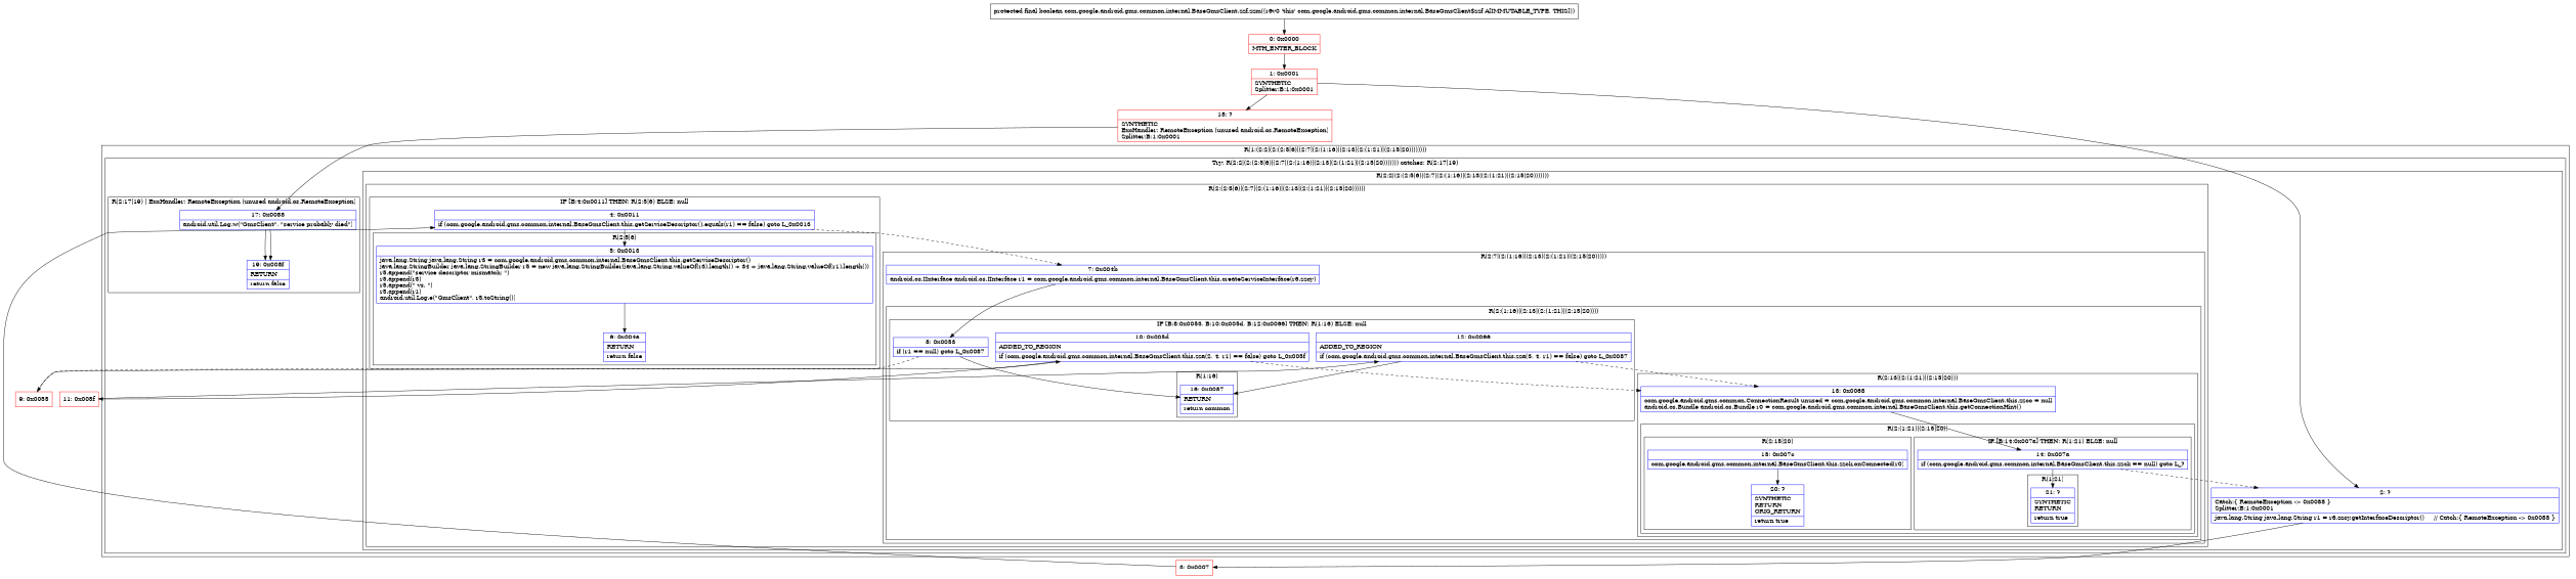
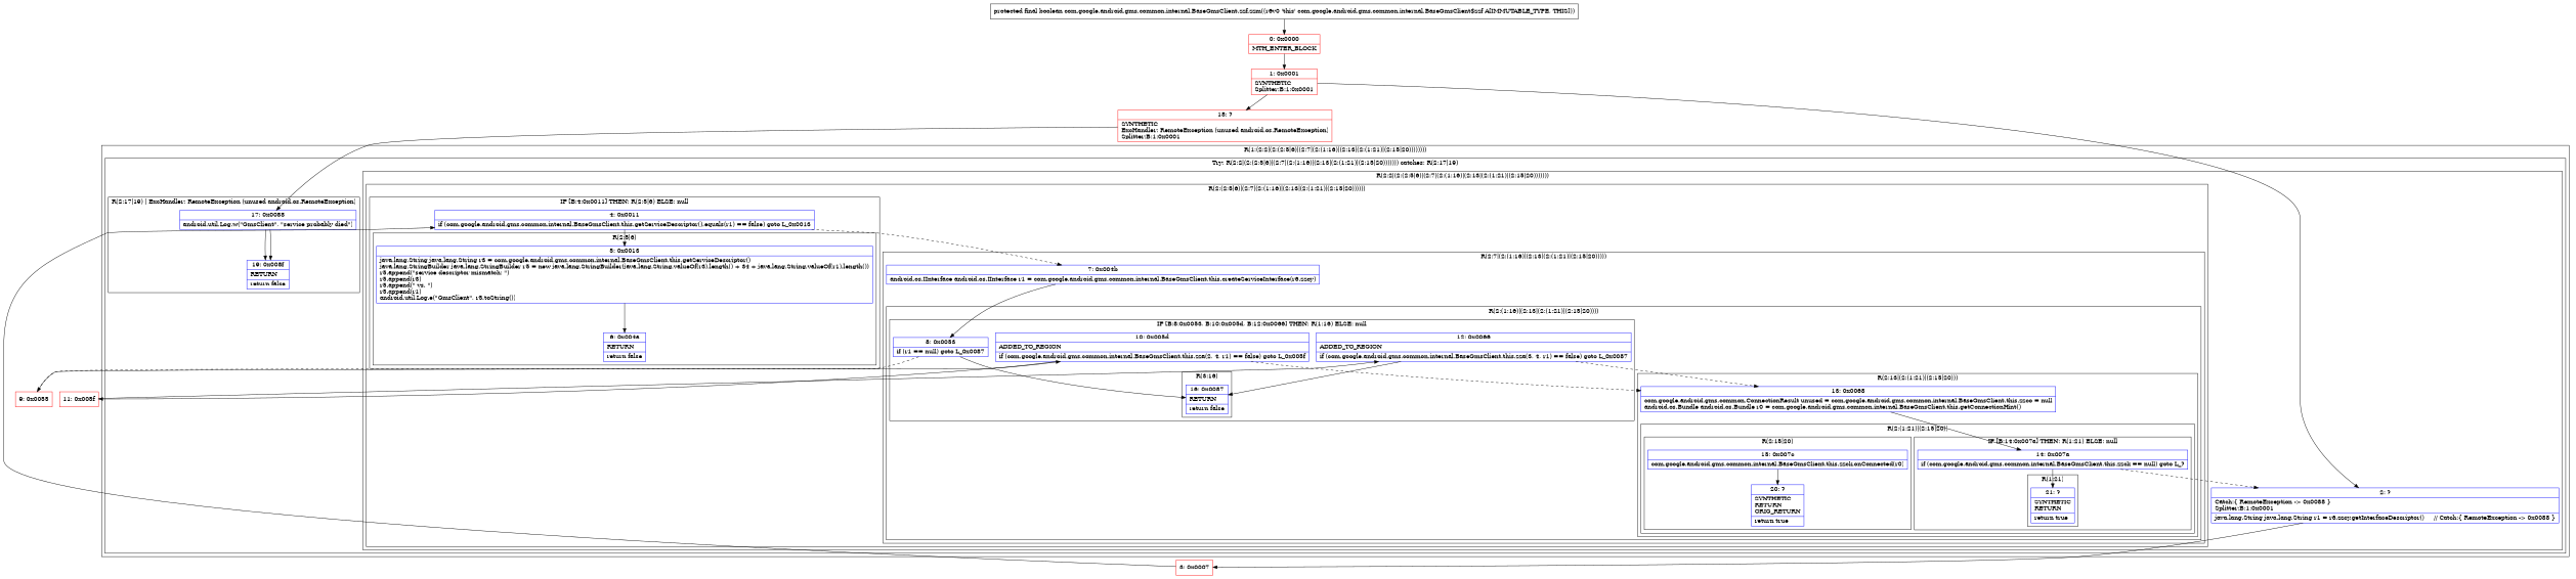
  digraph {
    node [color=blue shape=record]
    n1 [label="{5\:\ 0x0013|java.lang.String java.lang.String r3 = com.google.android.gms.common.internal.BaseGmsClient.this.getServiceDescriptor()\ljava.lang.StringBuilder java.lang.StringBuilder r5 = new java.lang.StringBuilder(java.lang.String.valueOf(r3).length() + 34 + java.lang.String.valueOf(r1).length())\lr5.append(\"service descriptor mismatch: \")\lr5.append(r3)\lr5.append(\" vs. \")\lr5.append(r1)\landroid.util.Log.e(\"GmsClient\", r5.toString())\l}"]
    n2 [label="{6\:\ 0x004a|RETURN\l|return false\l}"]
    n3 [label="{4\:\ 0x0011|if (com.google.android.gms.common.internal.BaseGmsClient.this.getServiceDescriptor().equals(r1) == false) goto L_0x0013\l}"]
-   n4 [label="{16\:\ 0x0087|RETURN\l|return common\l}"]
+   n4 [label="{16\:\ 0x0087|RETURN\l|return false\l}"]
    n5 [label="{8\:\ 0x0053|if (r1 == null) goto L_0x0087\l}"]
    n6 [label="{10\:\ 0x005d|ADDED_TO_REGION\l|if (com.google.android.gms.common.internal.BaseGmsClient.this.zza(2, 4, r1) == false) goto L_0x005f\l}"]
    n7 [label="{12\:\ 0x0066|ADDED_TO_REGION\l|if (com.google.android.gms.common.internal.BaseGmsClient.this.zza(3, 4, r1) == false) goto L_0x0087\l}"]
    n8 [label="{21\:\ ?|SYNTHETIC\lRETURN\l|return true\l}"]
    n9 [label="{14\:\ 0x007a|if (com.google.android.gms.common.internal.BaseGmsClient.this.zzck == null) goto L_?\l}"]
    n10 [label="{15\:\ 0x007c|com.google.android.gms.common.internal.BaseGmsClient.this.zzck.onConnected(r0)\l}"]
    n11 [label="{20\:\ ?|SYNTHETIC\lRETURN\lORIG_RETURN\l|return true\l}"]
    n12 [label="{13\:\ 0x0068|com.google.android.gms.common.ConnectionResult unused = com.google.android.gms.common.internal.BaseGmsClient.this.zzco = null\landroid.os.Bundle android.os.Bundle r0 = com.google.android.gms.common.internal.BaseGmsClient.this.getConnectionHint()\l}"]
    n13 [label="{7\:\ 0x004b|android.os.IInterface android.os.IInterface r1 = com.google.android.gms.common.internal.BaseGmsClient.this.createServiceInterface(r6.zzcy)\l}"]
    n14 [label="{2\:\ ?|Catch:\{ RemoteException \-\> 0x0088 \}\lSplitter:B:1:0x0001\l|java.lang.String java.lang.String r1 = r6.zzcy.getInterfaceDescriptor()     \/\/ Catch:\{ RemoteException \-\> 0x0088 \}\l}"]
    n15 [label="{17\:\ 0x0088|android.util.Log.w(\"GmsClient\", \"service probably died\")\l}"]
    n16 [label="{19\:\ 0x008f|RETURN\l|return false\l}"]
    n17 [color=red label="{9\:\ 0x0055}"]
    n18 [color=red label="{11\:\ 0x005f}"]
    n19 [color=red label="{3\:\ 0x0007}"]
    n20 [color=red label="{0\:\ 0x0000|MTH_ENTER_BLOCK\l}"]
    n21 [color=red label="{1\:\ 0x0001|SYNTHETIC\lSplitter:B:1:0x0001\l}"]
    n22 [color=red label="{18\:\ ?|SYNTHETIC\lExcHandler: RemoteException (unused android.os.RemoteException)\lSplitter:B:1:0x0001\l}"]
    n23 [label="{protected final boolean com.google.android.gms.common.internal.BaseGmsClient.zzf.zzm((r6v0 'this' com.google.android.gms.common.internal.BaseGmsClient$zzf A[IMMUTABLE_TYPE, THIS])) }" color=""]
    subgraph cluster_1 {
      label="R(1:(2:2|(2:(2:5|6)|(2:7|(2:(1:16)|(2:13|(2:(1:21)|(2:15|20))))))))"
      subgraph cluster_2 {
        label="Try: R(2:2|(2:(2:5|6)|(2:7|(2:(1:16)|(2:13|(2:(1:21)|(2:15|20))))))) catches: R(2:17|19)"
        subgraph cluster_3 {
          label="R(2:2|(2:(2:5|6)|(2:7|(2:(1:16)|(2:13|(2:(1:21)|(2:15|20)))))))"
          n14
          subgraph cluster_4 {
            label="R(2:(2:5|6)|(2:7|(2:(1:16)|(2:13|(2:(1:21)|(2:15|20))))))"
            subgraph cluster_5 {
              label="IF [B:4:0x0011] THEN: R(2:5|6) ELSE: null"
              n3
              subgraph cluster_6 {
                label="R(2:5|6)"
                n1
                n2
              }
            }
            subgraph cluster_7 {
              label="R(2:7|(2:(1:16)|(2:13|(2:(1:21)|(2:15|20)))))"
              n13
              subgraph cluster_8 {
                label="R(2:(1:16)|(2:13|(2:(1:21)|(2:15|20))))"
                subgraph cluster_9 {
                  label="IF [B:8:0x0053, B:10:0x005d, B:12:0x0066] THEN: R(1:16) ELSE: null"
                  n5
                  n6
                  n7
                  subgraph cluster_10 {
-                   label="R(1:16)"
+                   label="R(3:16)"
                    n4
                  }
                }
                subgraph cluster_11 {
                  label="R(2:13|(2:(1:21)|(2:15|20)))"
                  n12
                  subgraph cluster_12 {
                    label="R(2:(1:21)|(2:15|20))"
                    subgraph cluster_13 {
                      label="IF [B:14:0x007a] THEN: R(1:21) ELSE: null"
                      n9
                      subgraph cluster_14 {
                        label="R(1:21)"
                        n8
                      }
                    }
                    subgraph cluster_15 {
                      label="R(2:15|20)"
                      n10
                      n11
                    }
                  }
                }
              }
            }
          }
        }
        subgraph cluster_16 {
          label="R(2:17|19) | ExcHandler: RemoteException (unused android.os.RemoteException)\l"
          n15
          n16
        }
      }
    }
    subgraph cluster_17 {
      label="R(2:17|19) | ExcHandler: RemoteException (unused android.os.RemoteException)\l"
    }
    n1 -> n2
    n3 -> n1
    n3 -> n13 [style=dashed]
    n5 -> n4
    n5 -> n17 [style=dashed]
    n6 -> n12 [style=dashed]
    n6 -> n18
    n7 -> n4
    n7 -> n12 [style=dashed]
    n9 -> n8
    n9 -> n14 [style=dashed]
    n10 -> n11
    n12 -> n9
    n13 -> n5
    n14 -> n19
    n15 -> n16
    n15 -> n16
    n17 -> n6
    n18 -> n7
    n19 -> n3
    n20 -> n21
    n21 -> n14
    n21 -> n22
    n22 -> n15
    n23 -> n20
  }
